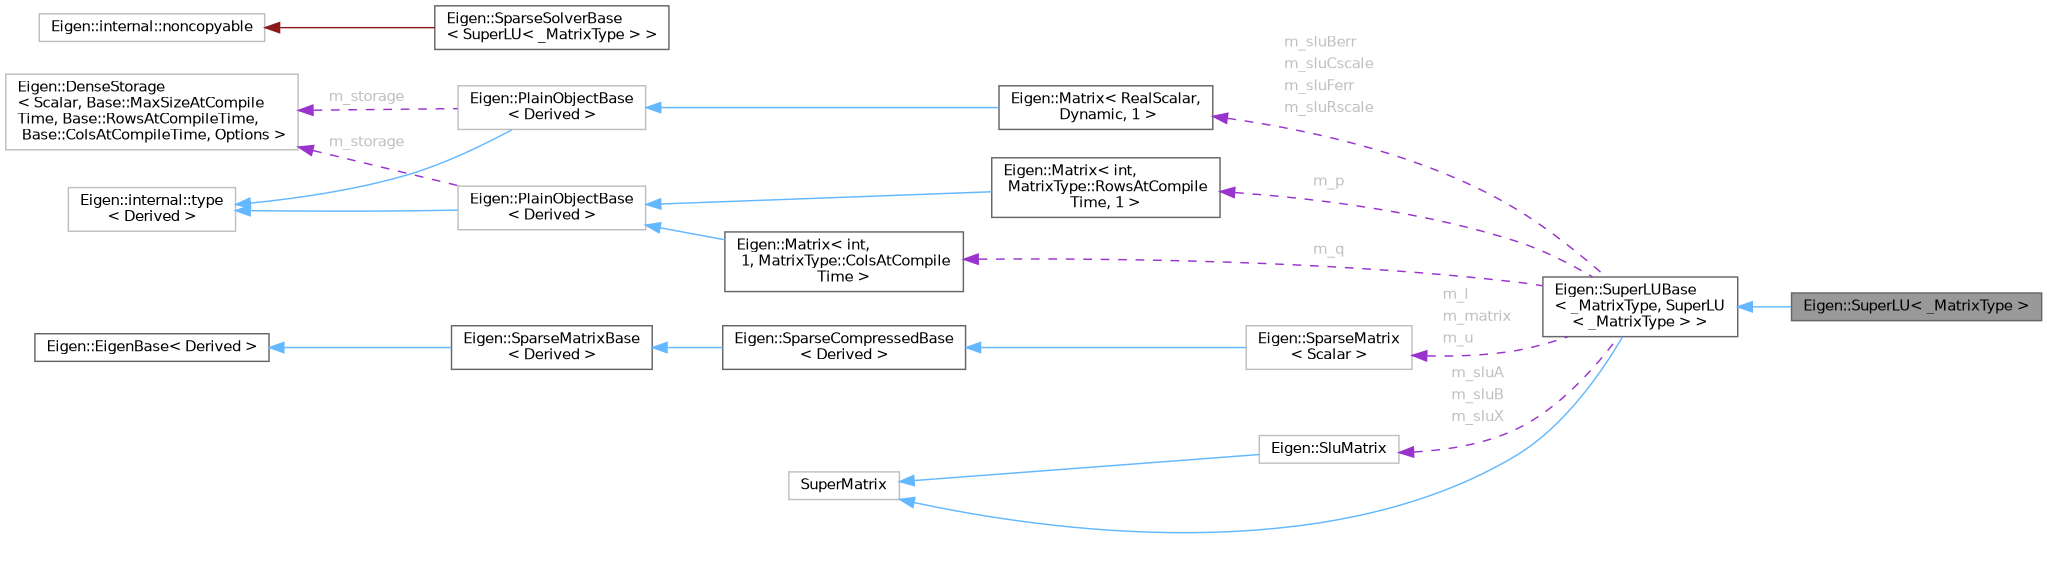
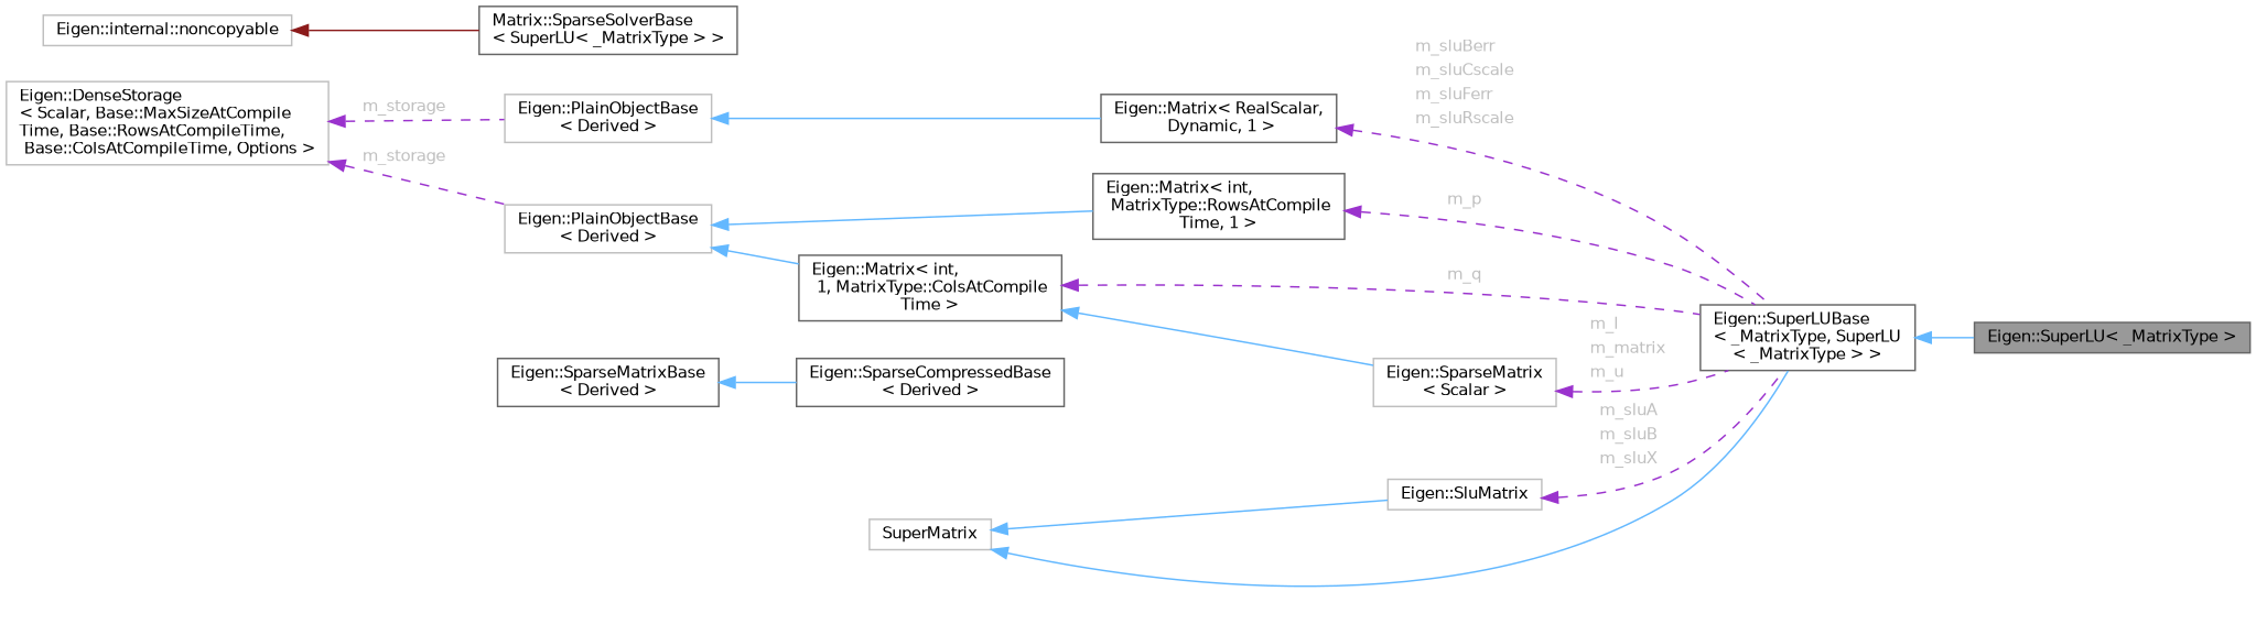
  digraph {
    rankdir=LR
    node [color=gray40 fillcolor=white fontname=Helvetica fontsize=10 shape=box style=filled]
    edge [color=steelblue1 dir=back fontname=Helvetica fontsize=10 labelfontname=Helvetica labelfontsize=10 style=solid]
    n1 [fillcolor=grey60 fontcolor=black height=0.2 label="Eigen::SuperLU\< _MatrixType \>" width=0.4]
    n2 [height=0.2 label="Eigen::SuperLUBase\l\< _MatrixType, SuperLU\l\< _MatrixType \> \>" width=0.4]
-   n3 [height=0.2 label="Eigen::SparseSolverBase\l\< SuperLU\< _MatrixType \> \>" width=0.4]
+   n3 [height=0.2 label="Matrix::SparseSolverBase\l\< SuperLU\< _MatrixType \> \>" width=0.4]
    n4 [color=grey75 height=0.2 label="Eigen::internal::noncopyable" width=0.4]
    n5 [color=grey75 height=0.2 label="Eigen::SparseMatrix\l\< Scalar \>" width=0.4]
    n6 [height=0.2 label="Eigen::SparseCompressedBase\l\< Derived \>" width=0.4]
    n7 [height=0.2 label="Eigen::SparseMatrixBase\l\< Derived \>" width=0.4]
-   n8 [height=0.2 label="Eigen::EigenBase\< Derived \>" width=0.4]
    n9 [height=0.2 label="Eigen::Matrix\< int,\l MatrixType::RowsAtCompile\lTime, 1 \>" width=0.4]
    n10 [color=grey75 height=0.2 label="Eigen::PlainObjectBase\l\< Derived \>" width=0.4]
    n11 [height=0.2 label="Eigen::Matrix\< int,\l 1, MatrixType::ColsAtCompile\lTime \>" width=0.4]
-   n12 [color=grey75 height=0.2 label="Eigen::internal::type\l\< Derived \>" width=0.4]
    n13 [color=grey75 height=0.2 label="Eigen::PlainObjectBase\l\< Derived \>" width=0.4]
    n14 [height=0.2 label="Eigen::Matrix\< RealScalar,\l Dynamic, 1 \>" width=0.4]
    n15 [color=grey75 height=0.2 label="Eigen::DenseStorage\l\< Scalar, Base::MaxSizeAtCompile\lTime, Base::RowsAtCompileTime,\l Base::ColsAtCompileTime, Options \>" width=0.4]
    n16 [color=grey75 height=0.2 label="Eigen::SluMatrix" width=0.4]
    n17 [color=grey75 height=0.2 label=SuperMatrix width=0.4]
    n2 -> n1
    n4 -> n3 [color=firebrick4]
    n5 -> n2 [color=darkorchid3 fontcolor=grey label=<<TABLE CELLBORDER="0" BORDER="0"><TR><TD VALIGN="top" ALIGN="LEFT" CELLPADDING="1" CELLSPACING="0">m_l</TD></TR> <TR><TD VALIGN="top" ALIGN="LEFT" CELLPADDING="1" CELLSPACING="0">m_matrix</TD></TR> <TR><TD VALIGN="top" ALIGN="LEFT" CELLPADDING="1" CELLSPACING="0">m_u</TD></TR> </TABLE>> style=dashed]
-   n6 -> n5
+   n11 -> n5
    n7 -> n6
-   n8 -> n7
    n9 -> n2 [color=darkorchid3 fontcolor=grey label=<<TABLE CELLBORDER="0" BORDER="0"><TR><TD VALIGN="top" ALIGN="LEFT" CELLPADDING="1" CELLSPACING="0">m_p</TD></TR> </TABLE>> style=dashed]
    n10 -> n9
    n10 -> n11
    n11 -> n2 [color=darkorchid3 fontcolor=grey label=<<TABLE CELLBORDER="0" BORDER="0"><TR><TD VALIGN="top" ALIGN="LEFT" CELLPADDING="1" CELLSPACING="0">m_q</TD></TR> </TABLE>> style=dashed]
-   n12 -> n10
-   n12 -> n13
    n13 -> n14
    n14 -> n2 [color=darkorchid3 fontcolor=grey label=<<TABLE CELLBORDER="0" BORDER="0"><TR><TD VALIGN="top" ALIGN="LEFT" CELLPADDING="1" CELLSPACING="0">m_sluBerr</TD></TR> <TR><TD VALIGN="top" ALIGN="LEFT" CELLPADDING="1" CELLSPACING="0">m_sluCscale</TD></TR> <TR><TD VALIGN="top" ALIGN="LEFT" CELLPADDING="1" CELLSPACING="0">m_sluFerr</TD></TR> <TR><TD VALIGN="top" ALIGN="LEFT" CELLPADDING="1" CELLSPACING="0">m_sluRscale</TD></TR> </TABLE>> style=dashed]
    n15 -> n10 [color=darkorchid3 fontcolor=grey label=<<TABLE CELLBORDER="0" BORDER="0"><TR><TD VALIGN="top" ALIGN="LEFT" CELLPADDING="1" CELLSPACING="0">m_storage</TD></TR> </TABLE>> style=dashed]
    n15 -> n13 [color=darkorchid3 fontcolor=grey label=<<TABLE CELLBORDER="0" BORDER="0"><TR><TD VALIGN="top" ALIGN="LEFT" CELLPADDING="1" CELLSPACING="0">m_storage</TD></TR> </TABLE>> style=dashed]
    n16 -> n2 [color=darkorchid3 fontcolor=grey label=<<TABLE CELLBORDER="0" BORDER="0"><TR><TD VALIGN="top" ALIGN="LEFT" CELLPADDING="1" CELLSPACING="0">m_sluA</TD></TR> <TR><TD VALIGN="top" ALIGN="LEFT" CELLPADDING="1" CELLSPACING="0">m_sluB</TD></TR> <TR><TD VALIGN="top" ALIGN="LEFT" CELLPADDING="1" CELLSPACING="0">m_sluX</TD></TR> </TABLE>> style=dashed]
    n17 -> n2
    n17 -> n16
  }
